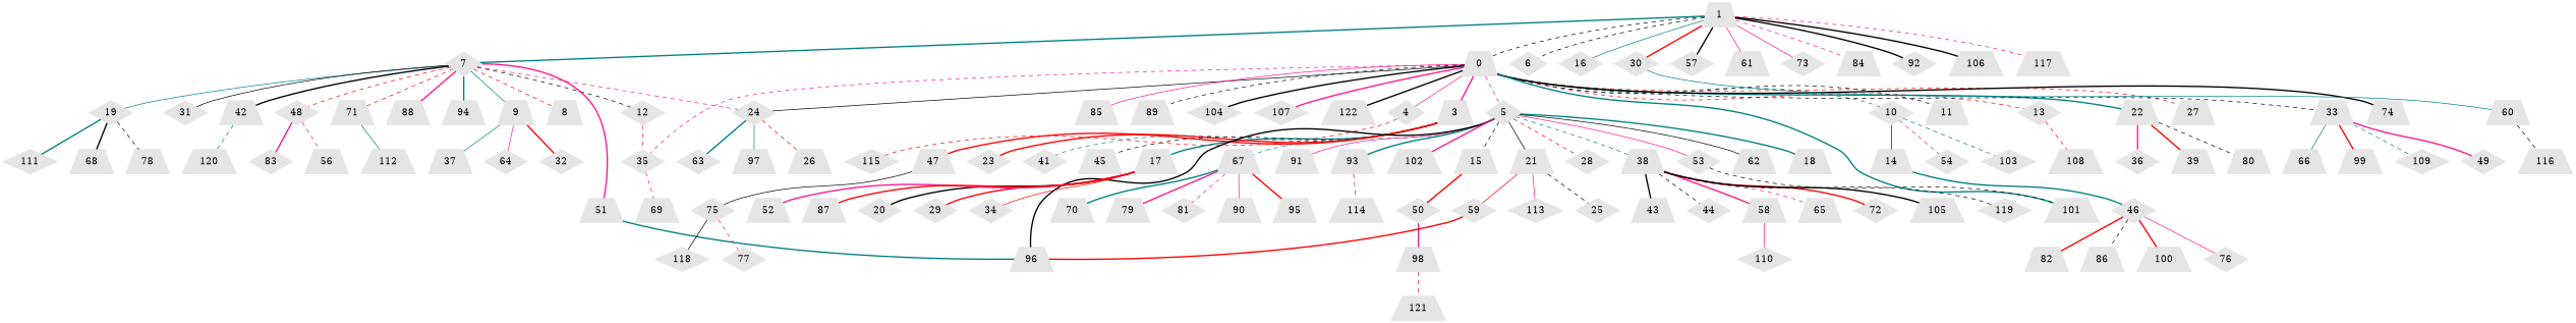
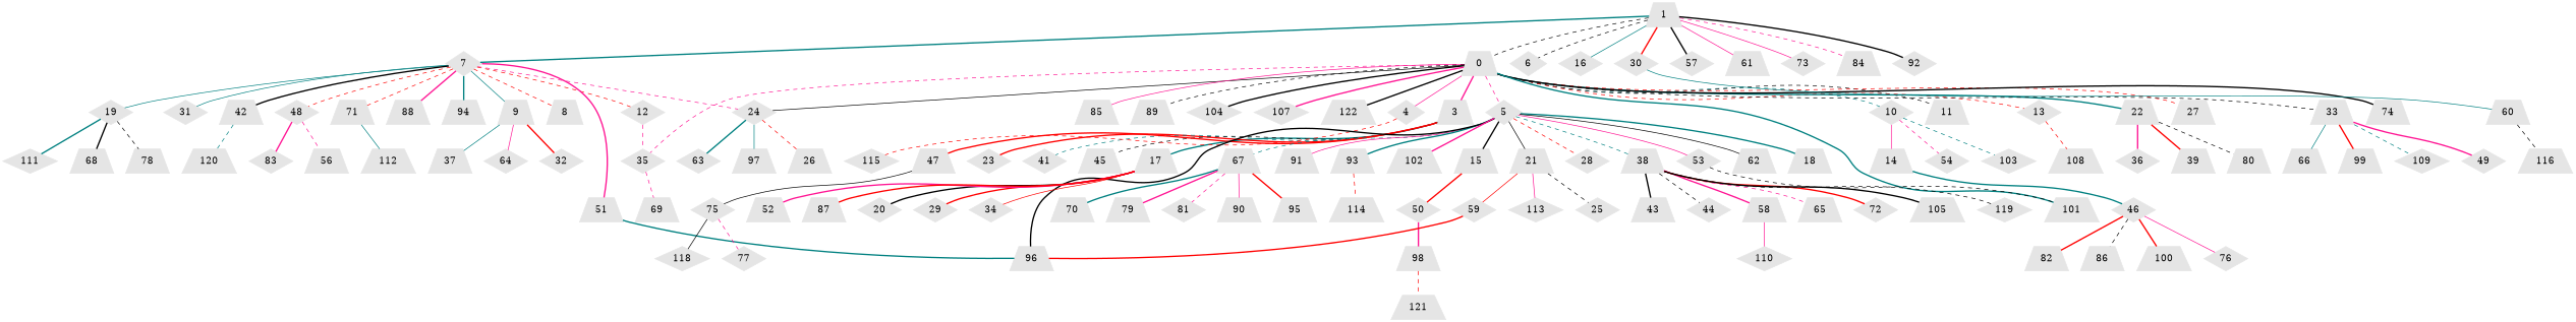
  graph {
    node [color=gray90 shape=trapezium style=filled]
    edge [color=deeppink style=bold]
    n1 [label=0]
    1
    6 [shape=diamond]
    7 [shape=diamond]
    16 [shape=diamond]
    30 [shape=diamond]
    57 [shape=diamond]
    61
    73 [shape=diamond]
    84
    92 [shape=diamond]
-   106
-   117
    3
    4 [shape=diamond]
    5 [shape=diamond]
    10 [shape=diamond]
    11
    13 [shape=diamond]
    22
    24 [shape=diamond]
    27
    33
    35 [shape=diamond]
    74
    85
    89
    101
    104 [shape=diamond]
    107 [shape=diamond]
    122
    8
    9
    12 [shape=diamond]
    19 [shape=diamond]
    31 [shape=diamond]
    42
    48 [shape=diamond]
    51
    71
    88
    94
    60
    17
    23 [shape=diamond]
    41 [shape=diamond]
    45
    47
    115 [shape=diamond]
    15
    18
    21
    28 [shape=diamond]
    38
    53 [shape=diamond]
    62
    67
    91
    93
    96
    102
    14
    54 [shape=diamond]
    103 [shape=diamond]
    108
    36 [shape=diamond]
    39
    80
    26
    63 [shape=diamond]
    97
    49 [shape=diamond]
    66
    99
    109 [shape=diamond]
    69
    20 [shape=diamond]
    29 [shape=diamond]
    34 [shape=diamond]
    52
    87
    75 [shape=diamond]
    50 [shape=diamond]
    25 [shape=diamond]
    59 [shape=diamond]
    113 [shape=diamond]
    43
    44 [shape=diamond]
    58
    65
    72 [shape=diamond]
    105
    119 [shape=diamond]
    70
    79
    81 [shape=diamond]
    90
    95
    114
    32 [shape=diamond]
    37
    64 [shape=diamond]
    68
    78
    111 [shape=diamond]
    120
    56
    83 [shape=diamond]
    112
    46 [shape=diamond]
    76 [shape=diamond]
    82
    86
    100
    98
    116
    110 [shape=diamond]
    77 [shape=diamond]
    118 [shape=diamond]
    121
    n1 -- 3
    n1 -- 4 [style=solid]
    n1 -- 5 [style=dashed]
    n1 -- 10 [color=teal style=dashed]
    n1 -- 11 [color=black style=dashed]
    n1 -- 13 [color=red style=dashed]
    n1 -- 22 [color=teal]
    n1 -- 24 [color=black style=solid]
    n1 -- 27 [color=red style=dashed]
    n1 -- 33 [color=black style=dashed]
    n1 -- 35 [style=dashed]
    n1 -- 74 [color=black]
    n1 -- 85 [style=solid]
    n1 -- 89 [color=black style=dashed]
    n1 -- 101 [color=teal]
    n1 -- 104 [color=black]
    n1 -- 107
    n1 -- 122 [color=black]
    1 -- n1 [color=black style=dashed]
    1 -- 6 [color=black style=dashed]
    1 -- 7 [color=teal]
    1 -- 16 [color=teal style=solid]
    1 -- 30 [color=red]
    1 -- 57 [color=black]
    1 -- 61 [style=solid]
    1 -- 73 [style=solid]
    1 -- 84 [style=dashed]
    1 -- 92 [color=black]
-   1 -- 106 [color=black]
-   1 -- 117 [style=dashed]
    7 -- 24 [style=dashed]
    7 -- 8 [color=red style=dashed]
    7 -- 9 [color=teal style=solid]
-   7 -- 12 [color=black style=dashed]
+   7 -- 12 [color=red style=dashed]
    7 -- 19 [color=teal style=solid]
-   7 -- 31 [color=black style=solid]
+   7 -- 31 [color=teal style=solid]
    7 -- 42 [color=black]
    7 -- 48 [color=red style=dashed]
    7 -- 51
    7 -- 71 [color=red style=dashed]
    7 -- 88
    7 -- 94 [color=teal]
    30 -- 60 [color=teal style=solid]
    3 -- 17 [color=teal]
    3 -- 23 [color=red]
    3 -- 41 [color=teal style=dashed]
    3 -- 45 [color=black style=dashed]
    3 -- 47 [color=red]
    4 -- 115 [color=red style=dashed]
-   5 -- 15 [color=black style=dashed]
+   5 -- 15 [color=black]
    5 -- 18 [color=teal]
    5 -- 21 [color=black style=solid]
    5 -- 28 [color=red style=dashed]
    5 -- 38 [color=teal style=dashed]
    5 -- 53 [style=solid]
    5 -- 62 [color=black style=solid]
    5 -- 67 [color=teal style=dashed]
    5 -- 91 [style=solid]
    5 -- 93 [color=teal]
    5 -- 96 [color=black]
    5 -- 102
-   10 -- 14 [color=black style=solid]
+   10 -- 14 [style=solid]
    10 -- 54 [style=dashed]
    10 -- 103 [color=teal style=dashed]
    13 -- 108 [color=red style=dashed]
    22 -- 36
    22 -- 39 [color=red]
    22 -- 80 [color=black style=dashed]
    24 -- 26 [color=red style=dashed]
    24 -- 63 [color=teal]
    24 -- 97 [color=teal style=solid]
    33 -- 49
    33 -- 66 [color=teal style=solid]
    33 -- 99 [color=red]
    33 -- 109 [color=teal style=dashed]
    35 -- 69 [style=dashed]
    9 -- 32 [color=red]
    9 -- 37 [color=teal style=solid]
    9 -- 64 [style=solid]
    12 -- 35 [style=dashed]
    19 -- 68 [color=black]
    19 -- 78 [color=black style=dashed]
    19 -- 111 [color=teal]
    42 -- 120 [color=teal style=dashed]
    48 -- 56 [style=dashed]
    48 -- 83
    51 -- 96 [color=teal]
    71 -- 112 [color=teal style=solid]
    60 -- 116 [color=black style=dashed]
    17 -- 20 [color=black]
    17 -- 29 [color=red]
    17 -- 34 [color=red style=solid]
    17 -- 52
    17 -- 87 [color=red]
    47 -- 75 [color=black style=solid]
    15 -- 50 [color=red]
    21 -- 25 [color=black style=dashed]
    21 -- 59 [color=red style=solid]
    21 -- 113 [style=solid]
    38 -- 43 [color=black]
    38 -- 44 [color=black style=dashed]
    38 -- 58
    38 -- 65 [style=dashed]
    38 -- 72 [color=red]
    38 -- 105 [color=black]
    38 -- 119 [color=black style=dashed]
    53 -- 101 [color=black style=dashed]
    67 -- 70 [color=teal]
    67 -- 79
    67 -- 81 [style=dashed]
    67 -- 90 [style=solid]
    67 -- 95 [color=red]
    93 -- 114 [color=red style=dashed]
    14 -- 46 [color=teal]
    75 -- 77 [style=dashed]
    75 -- 118 [color=black style=solid]
    50 -- 98
    59 -- 96 [color=red]
    58 -- 110 [style=solid]
    46 -- 76 [style=solid]
    46 -- 82 [color=red]
    46 -- 86 [color=black style=dashed]
    46 -- 100 [color=red]
    98 -- 121 [color=red style=dashed]
  }
